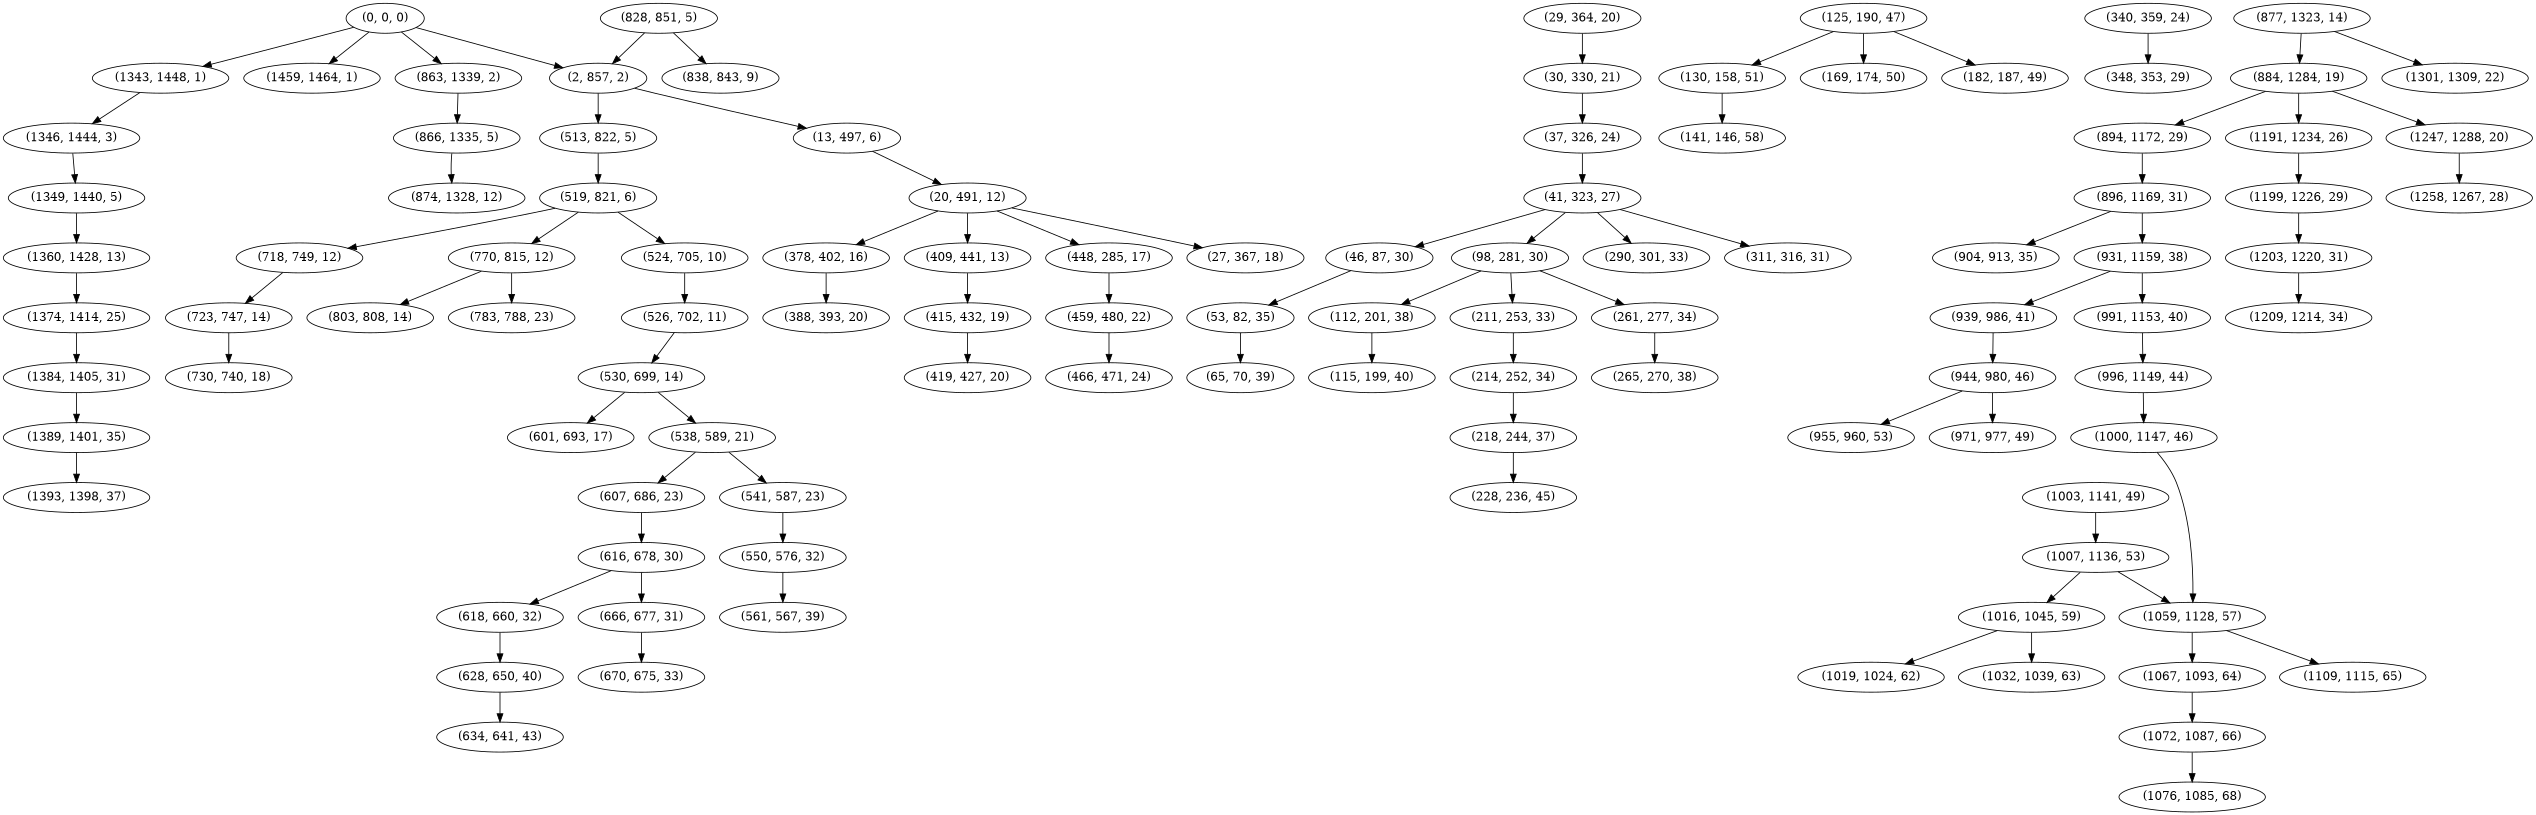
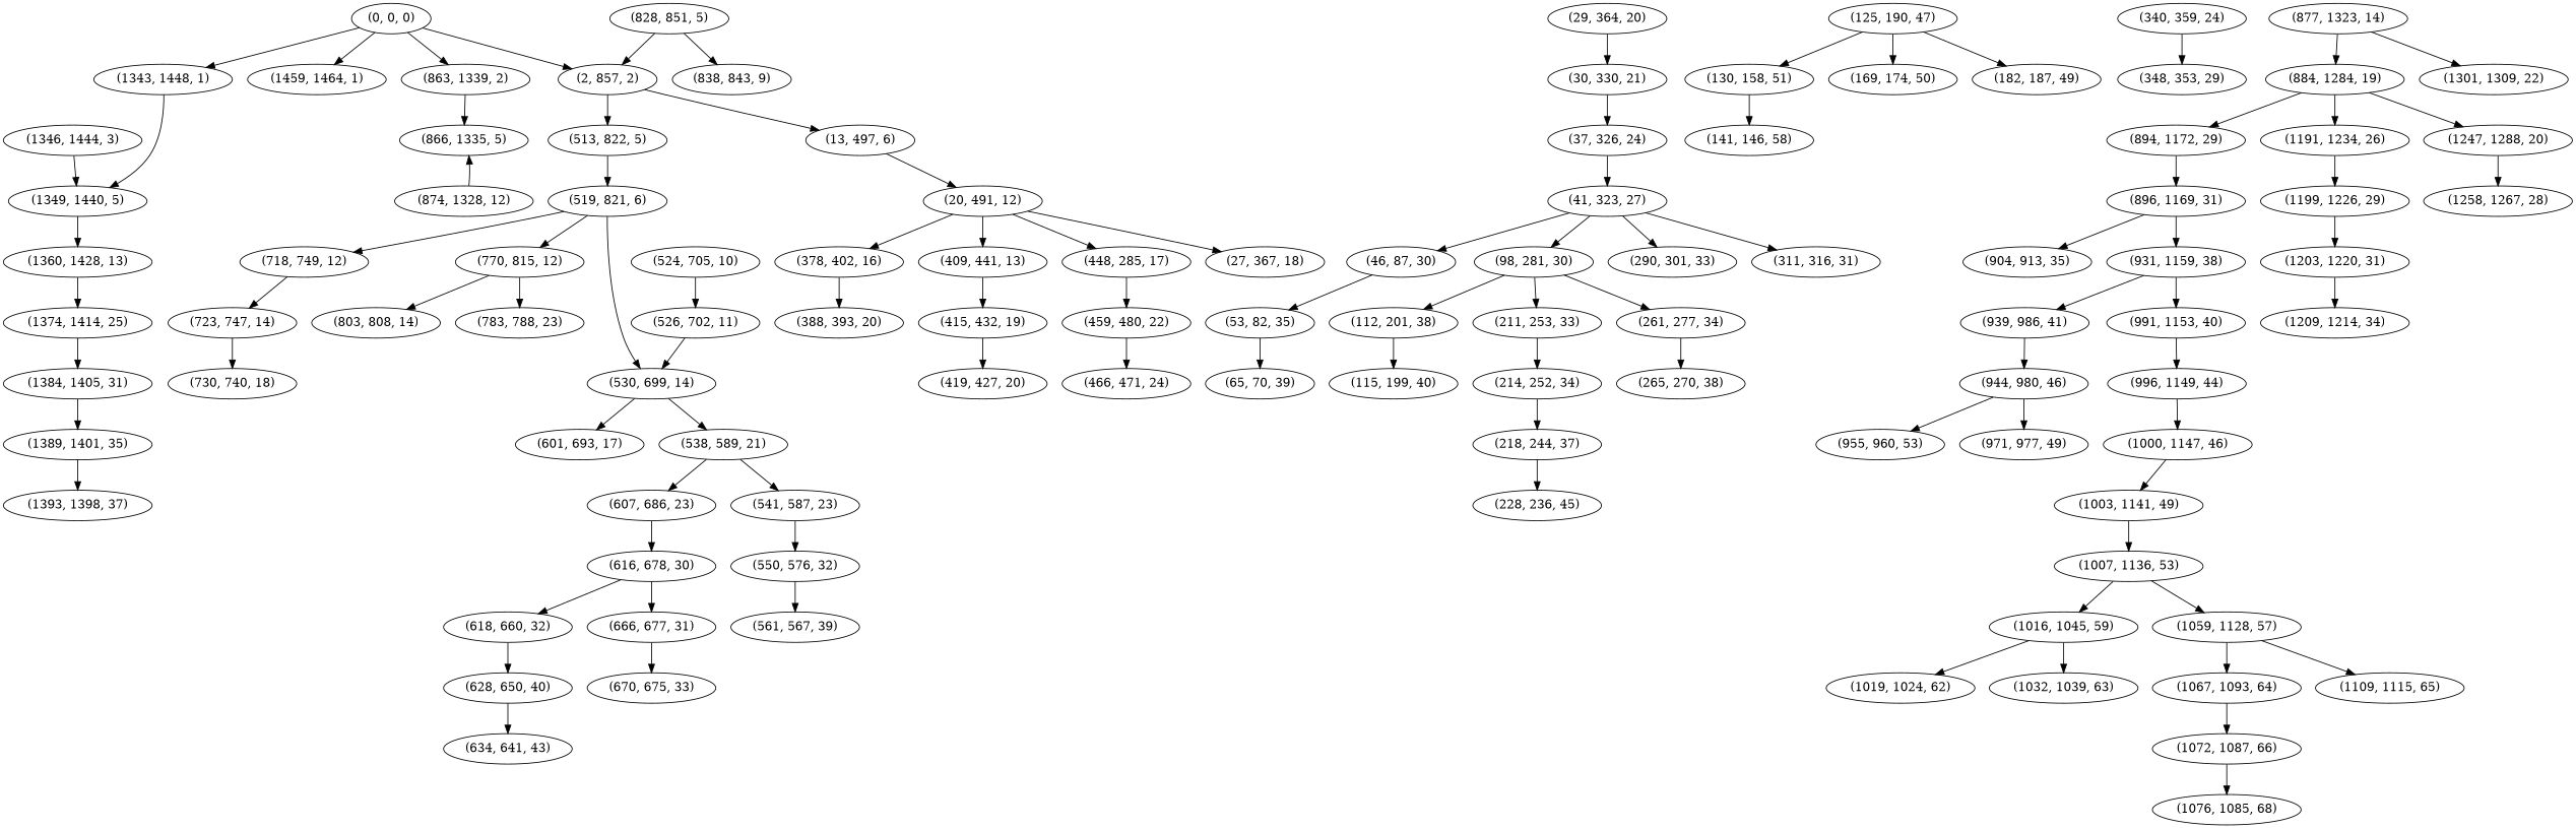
  digraph {
    "(0, 0, 0)"
    "(2, 857, 2)"
    "(863, 1339, 2)"
    "(1343, 1448, 1)"
    "(1459, 1464, 1)"
    "(13, 497, 6)"
    "(513, 822, 5)"
    "(866, 1335, 5)"
    "(1346, 1444, 3)"
    "(20, 491, 12)"
    "(519, 821, 6)"
    "(828, 851, 5)"
    "(838, 843, 9)"
    "(27, 367, 18)"
    "(378, 402, 16)"
    "(409, 441, 13)"
    n17 [label="(448, 285, 17)"]
    "(388, 393, 20)"
    "(415, 432, 19)"
    "(459, 480, 22)"
    "(29, 364, 20)"
    "(30, 330, 21)"
    "(37, 326, 24)"
    "(41, 323, 27)"
    "(46, 87, 30)"
    "(98, 281, 30)"
    "(290, 301, 33)"
    "(311, 316, 31)"
    "(53, 82, 35)"
    "(112, 201, 38)"
    "(211, 253, 33)"
    "(261, 277, 34)"
    "(65, 70, 39)"
    "(115, 199, 40)"
    "(214, 252, 34)"
    "(265, 270, 38)"
    "(125, 190, 47)"
    "(130, 158, 51)"
    "(169, 174, 50)"
    "(182, 187, 49)"
    "(141, 146, 58)"
    "(218, 244, 37)"
    "(228, 236, 45)"
    "(340, 359, 24)"
    "(348, 353, 29)"
    "(419, 427, 20)"
    "(466, 471, 24)"
    "(524, 705, 10)"
    "(718, 749, 12)"
    "(770, 815, 12)"
    "(526, 702, 11)"
    "(723, 747, 14)"
    "(783, 788, 23)"
    "(803, 808, 14)"
    "(530, 699, 14)"
    "(538, 589, 21)"
    "(601, 693, 17)"
    "(541, 587, 23)"
    "(607, 686, 23)"
    "(550, 576, 32)"
    "(561, 567, 39)"
    "(616, 678, 30)"
    "(618, 660, 32)"
    "(666, 677, 31)"
    "(628, 650, 40)"
    "(670, 675, 33)"
    "(634, 641, 43)"
    "(730, 740, 18)"
    "(874, 1328, 12)"
    "(877, 1323, 14)"
    "(884, 1284, 19)"
    "(1301, 1309, 22)"
    "(894, 1172, 29)"
    "(1191, 1234, 26)"
    n75 [label="(1247, 1288, 20)"]
    "(896, 1169, 31)"
    "(1199, 1226, 29)"
    "(1258, 1267, 28)"
    "(904, 913, 35)"
    "(931, 1159, 38)"
    "(939, 986, 41)"
    "(991, 1153, 40)"
    "(944, 980, 46)"
    "(996, 1149, 44)"
    "(955, 960, 53)"
    "(971, 977, 49)"
    "(1000, 1147, 46)"
    "(1003, 1141, 49)"
    "(1007, 1136, 53)"
    "(1016, 1045, 59)"
    "(1059, 1128, 57)"
    "(1019, 1024, 62)"
    "(1032, 1039, 63)"
    "(1067, 1093, 64)"
    "(1109, 1115, 65)"
    "(1072, 1087, 66)"
    "(1076, 1085, 68)"
    "(1203, 1220, 31)"
    "(1209, 1214, 34)"
    "(1349, 1440, 5)"
    "(1360, 1428, 13)"
    "(1374, 1414, 25)"
    "(1384, 1405, 31)"
    "(1389, 1401, 35)"
    "(1393, 1398, 37)"
    "(0, 0, 0)" -> "(2, 857, 2)"
    "(0, 0, 0)" -> "(863, 1339, 2)"
    "(0, 0, 0)" -> "(1343, 1448, 1)"
    "(0, 0, 0)" -> "(1459, 1464, 1)"
    "(2, 857, 2)" -> "(13, 497, 6)"
    "(2, 857, 2)" -> "(513, 822, 5)"
    "(863, 1339, 2)" -> "(866, 1335, 5)"
-   "(1343, 1448, 1)" -> "(1346, 1444, 3)"
+   "(1343, 1448, 1)" -> "(1349, 1440, 5)"
    "(13, 497, 6)" -> "(20, 491, 12)"
    "(513, 822, 5)" -> "(519, 821, 6)"
-   "(866, 1335, 5)" -> "(874, 1328, 12)"
+   "(874, 1328, 12)" -> "(866, 1335, 5)"
    "(1346, 1444, 3)" -> "(1349, 1440, 5)"
    "(20, 491, 12)" -> "(27, 367, 18)"
    "(20, 491, 12)" -> "(378, 402, 16)"
    "(20, 491, 12)" -> "(409, 441, 13)"
    "(20, 491, 12)" -> n17
-   "(519, 821, 6)" -> "(524, 705, 10)"
+   "(519, 821, 6)" -> "(530, 699, 14)"
    "(519, 821, 6)" -> "(718, 749, 12)"
    "(519, 821, 6)" -> "(770, 815, 12)"
    "(828, 851, 5)" -> "(2, 857, 2)"
    "(828, 851, 5)" -> "(838, 843, 9)"
    "(378, 402, 16)" -> "(388, 393, 20)"
    "(409, 441, 13)" -> "(415, 432, 19)"
    n17 -> "(459, 480, 22)"
    "(415, 432, 19)" -> "(419, 427, 20)"
    "(459, 480, 22)" -> "(466, 471, 24)"
    "(29, 364, 20)" -> "(30, 330, 21)"
    "(30, 330, 21)" -> "(37, 326, 24)"
    "(37, 326, 24)" -> "(41, 323, 27)"
    "(41, 323, 27)" -> "(46, 87, 30)"
    "(41, 323, 27)" -> "(98, 281, 30)"
    "(41, 323, 27)" -> "(290, 301, 33)"
    "(41, 323, 27)" -> "(311, 316, 31)"
    "(46, 87, 30)" -> "(53, 82, 35)"
    "(98, 281, 30)" -> "(112, 201, 38)"
    "(98, 281, 30)" -> "(211, 253, 33)"
    "(98, 281, 30)" -> "(261, 277, 34)"
    "(53, 82, 35)" -> "(65, 70, 39)"
    "(112, 201, 38)" -> "(115, 199, 40)"
    "(211, 253, 33)" -> "(214, 252, 34)"
    "(261, 277, 34)" -> "(265, 270, 38)"
    "(214, 252, 34)" -> "(218, 244, 37)"
    "(125, 190, 47)" -> "(130, 158, 51)"
    "(125, 190, 47)" -> "(169, 174, 50)"
    "(125, 190, 47)" -> "(182, 187, 49)"
    "(130, 158, 51)" -> "(141, 146, 58)"
    "(218, 244, 37)" -> "(228, 236, 45)"
    "(340, 359, 24)" -> "(348, 353, 29)"
    "(524, 705, 10)" -> "(526, 702, 11)"
    "(718, 749, 12)" -> "(723, 747, 14)"
    "(770, 815, 12)" -> "(783, 788, 23)"
    "(770, 815, 12)" -> "(803, 808, 14)"
    "(526, 702, 11)" -> "(530, 699, 14)"
    "(723, 747, 14)" -> "(730, 740, 18)"
    "(530, 699, 14)" -> "(538, 589, 21)"
    "(530, 699, 14)" -> "(601, 693, 17)"
    "(538, 589, 21)" -> "(541, 587, 23)"
    "(538, 589, 21)" -> "(607, 686, 23)"
    "(541, 587, 23)" -> "(550, 576, 32)"
    "(607, 686, 23)" -> "(616, 678, 30)"
    "(550, 576, 32)" -> "(561, 567, 39)"
    "(616, 678, 30)" -> "(618, 660, 32)"
    "(616, 678, 30)" -> "(666, 677, 31)"
    "(618, 660, 32)" -> "(628, 650, 40)"
    "(666, 677, 31)" -> "(670, 675, 33)"
    "(628, 650, 40)" -> "(634, 641, 43)"
    "(877, 1323, 14)" -> "(884, 1284, 19)"
    "(877, 1323, 14)" -> "(1301, 1309, 22)"
    "(884, 1284, 19)" -> "(894, 1172, 29)"
    "(884, 1284, 19)" -> "(1191, 1234, 26)"
    "(884, 1284, 19)" -> n75
    "(894, 1172, 29)" -> "(896, 1169, 31)"
    "(1191, 1234, 26)" -> "(1199, 1226, 29)"
    n75 -> "(1258, 1267, 28)"
    "(896, 1169, 31)" -> "(904, 913, 35)"
    "(896, 1169, 31)" -> "(931, 1159, 38)"
    "(1199, 1226, 29)" -> "(1203, 1220, 31)"
    "(931, 1159, 38)" -> "(939, 986, 41)"
    "(931, 1159, 38)" -> "(991, 1153, 40)"
    "(939, 986, 41)" -> "(944, 980, 46)"
    "(991, 1153, 40)" -> "(996, 1149, 44)"
    "(944, 980, 46)" -> "(955, 960, 53)"
    "(944, 980, 46)" -> "(971, 977, 49)"
    "(996, 1149, 44)" -> "(1000, 1147, 46)"
-   "(1000, 1147, 46)" -> "(1059, 1128, 57)"
+   "(1000, 1147, 46)" -> "(1003, 1141, 49)"
    "(1003, 1141, 49)" -> "(1007, 1136, 53)"
    "(1007, 1136, 53)" -> "(1016, 1045, 59)"
    "(1007, 1136, 53)" -> "(1059, 1128, 57)"
    "(1016, 1045, 59)" -> "(1019, 1024, 62)"
    "(1016, 1045, 59)" -> "(1032, 1039, 63)"
    "(1059, 1128, 57)" -> "(1067, 1093, 64)"
    "(1059, 1128, 57)" -> "(1109, 1115, 65)"
    "(1067, 1093, 64)" -> "(1072, 1087, 66)"
    "(1072, 1087, 66)" -> "(1076, 1085, 68)"
    "(1203, 1220, 31)" -> "(1209, 1214, 34)"
    "(1349, 1440, 5)" -> "(1360, 1428, 13)"
    "(1360, 1428, 13)" -> "(1374, 1414, 25)"
    "(1374, 1414, 25)" -> "(1384, 1405, 31)"
    "(1384, 1405, 31)" -> "(1389, 1401, 35)"
    "(1389, 1401, 35)" -> "(1393, 1398, 37)"
  }
